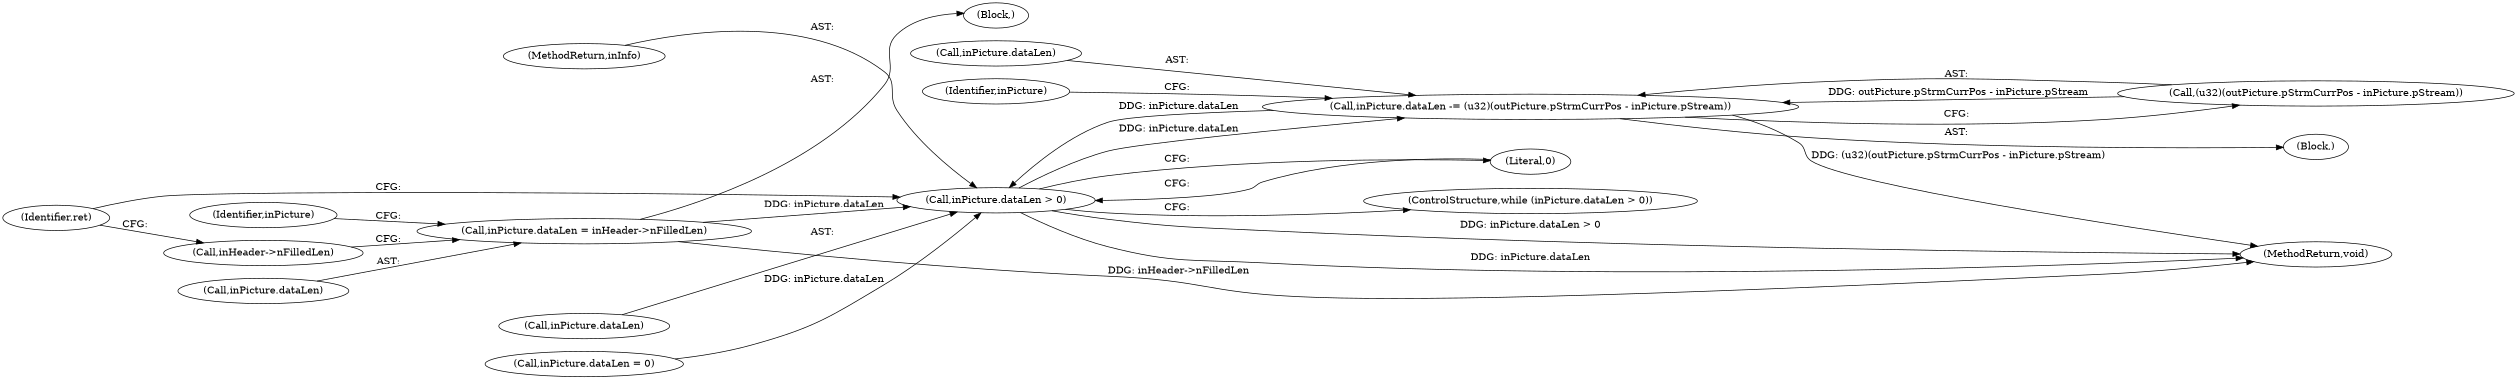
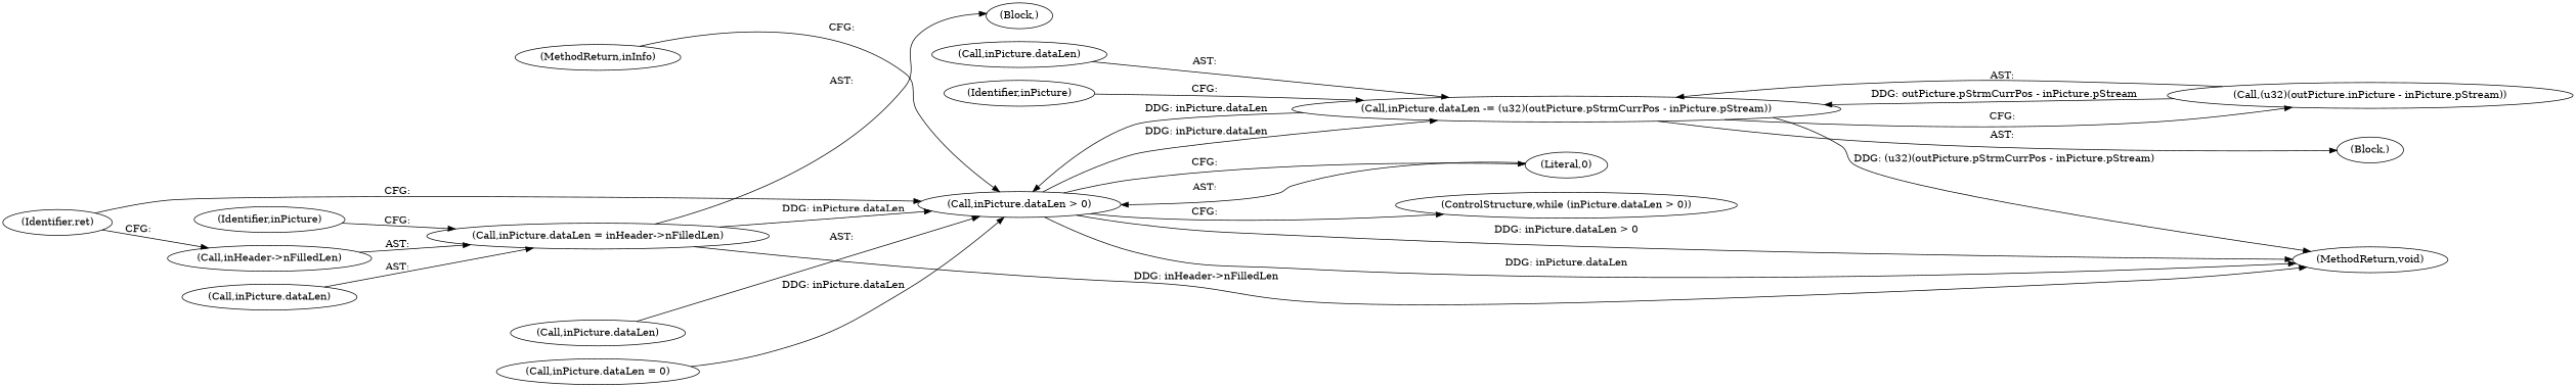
  digraph {
    rankdir=LR
    n1 [label="(Call,inPicture.dataLen = inHeader->nFilledLen)"]
    n2 [label="(Call,inPicture.dataLen > 0)"]
    n3 [label="(MethodReturn,void)"]
    n4 [label="(Block,)"]
    n5 [label="(Call,inPicture.dataLen -= (u32)(outPicture.pStrmCurrPos - inPicture.pStream))"]
    n6 [label="(Literal,0)"]
    n7 [label="(ControlStructure,while (inPicture.dataLen > 0))"]
    n8 [label="(Call,inHeader->nFilledLen)"]
    n9 [label="(Block,)"]
-   n10 [label="(Call,(u32)(outPicture.pStrmCurrPos - inPicture.pStream))"]
+   n10 [label="(Call,(u32)(outPicture.inPicture - inPicture.pStream))"]
    n11 [label="(MethodReturn,inInfo)"]
    n12 [label="(Call,inPicture.dataLen)"]
    n13 [label="(Identifier,ret)"]
    n14 [label="(Call,inPicture.dataLen)"]
    n15 [label="(Identifier,inPicture)"]
    n16 [label="(Call,inPicture.dataLen)"]
    n17 [label="(Call,inPicture.dataLen = 0)"]
    n18 [label="(Identifier,inPicture)"]
    n1 -> n2 [label="DDG: inPicture.dataLen"]
    n1 -> n3 [label="DDG: inHeader->nFilledLen"]
    n1 -> n4 [label="AST: "]
    n2 -> n3 [label="DDG: inPicture.dataLen"]
    n2 -> n3 [label="DDG: inPicture.dataLen > 0"]
    n2 -> n5 [label="DDG: inPicture.dataLen"]
    n2 -> n6 [label="CFG: "]
    n2 -> n7 [label="CFG: "]
    n5 -> n2 [label="DDG: inPicture.dataLen"]
    n5 -> n3 [label="DDG: (u32)(outPicture.pStrmCurrPos - inPicture.pStream)"]
    n5 -> n9 [label="AST: "]
    n5 -> n10 [label="CFG: "]
-   n6 -> n2 [label="CFG: "]
-   n8 -> n1 [label="CFG: "]
+   n6 -> n2 [label="AST: "]
+   n8 -> n1 [label="AST: "]
    n10 -> n5 [label="AST: "]
    n10 -> n5 [label="DDG: outPicture.pStrmCurrPos - inPicture.pStream"]
-   n11 -> n2 [label="AST: "]
+   n11 -> n2 [label="CFG: "]
    n12 -> n5 [label="AST: "]
    n13 -> n2 [label="CFG: "]
    n13 -> n8 [label="CFG: "]
    n14 -> n2 [label="AST: "]
    n15 -> n5 [label="CFG: "]
    n16 -> n1 [label="AST: "]
    n17 -> n2 [label="DDG: inPicture.dataLen"]
    n18 -> n1 [label="CFG: "]
  }
